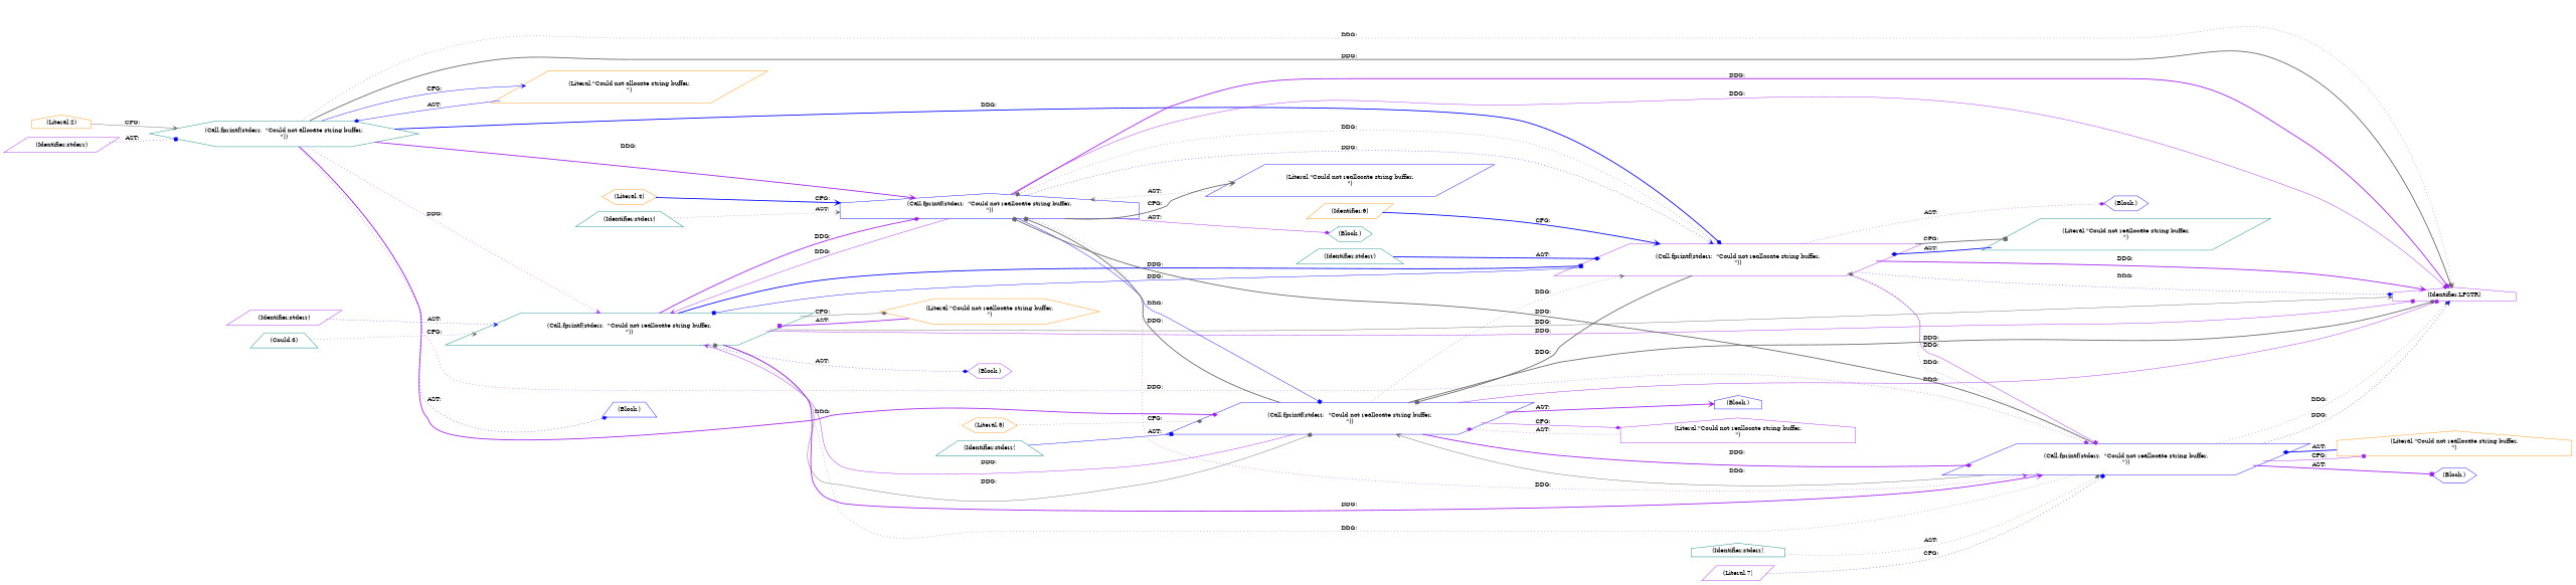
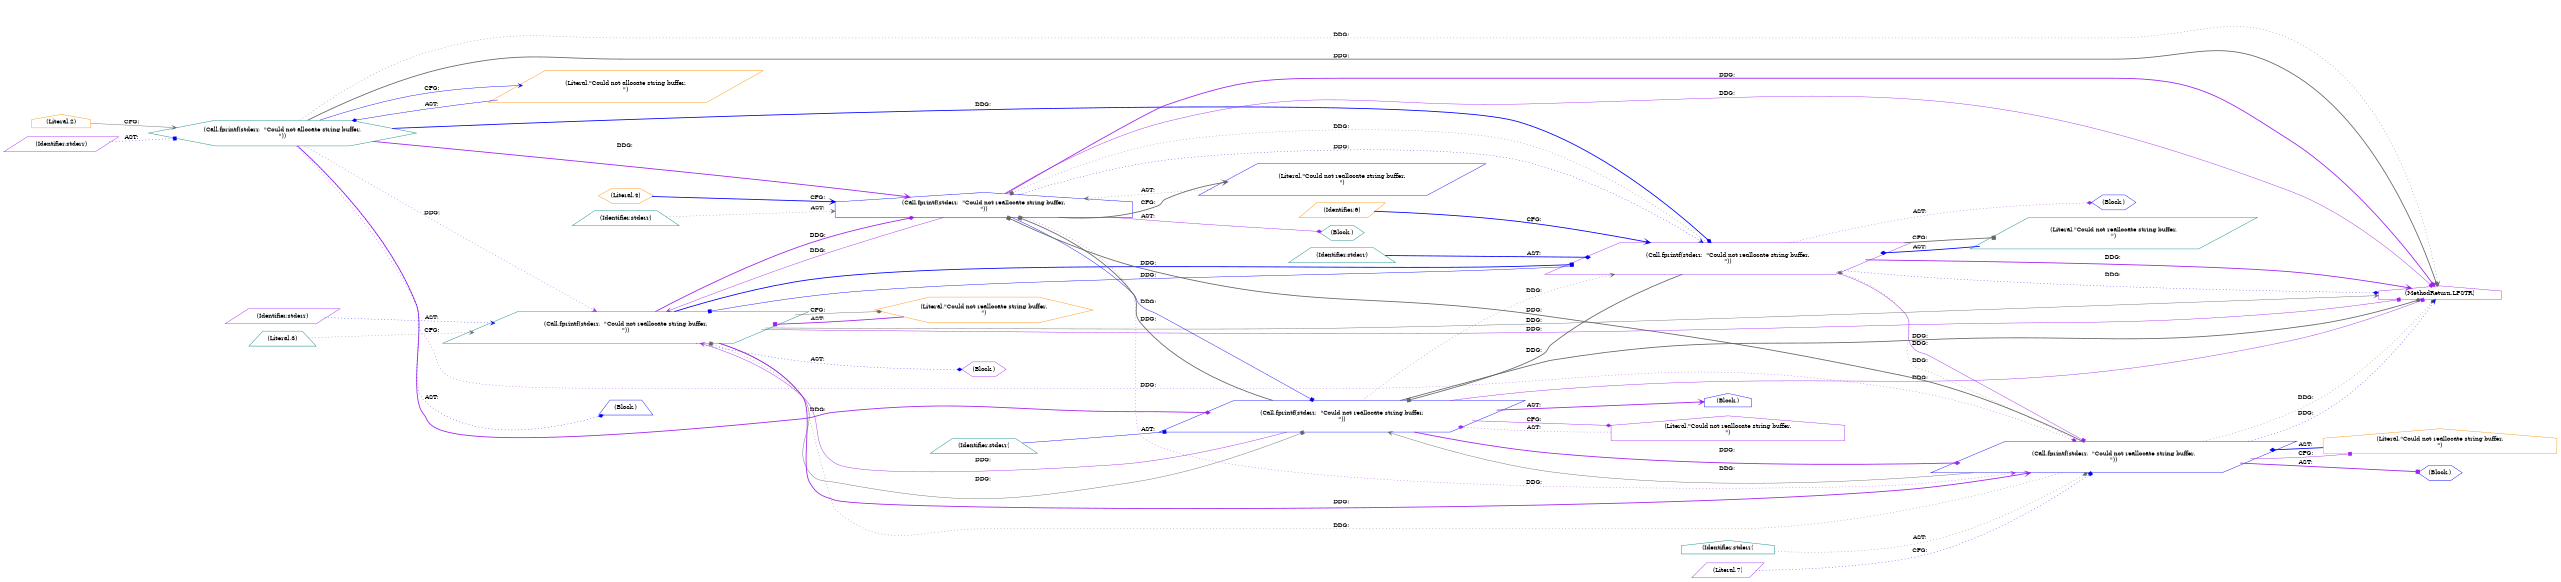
  digraph {
    rankdir=LR
    node [color=teal shape=parallelogram]
    edge [arrowhead=diamond color=purple style=dotted]
    n1 [label="(Call,fprintf(stderr,  \"Could not allocate string buffer.\n\"))" shape=hexagon]
    n2 [label="(Call,fprintf(stderr,  \"Could not reallocate string buffer.\n\"))"]
    n3 [color=blue label="(Call,fprintf(stderr,  \"Could not reallocate string buffer.\n\"))" shape=house]
    n4 [color=blue label="(Call,fprintf(stderr,  \"Could not reallocate string buffer.\n\"))"]
    n5 [color=purple label="(Call,fprintf(stderr,  \"Could not reallocate string buffer.\n\"))"]
    n6 [color=blue label="(Call,fprintf(stderr,  \"Could not reallocate string buffer.\n\"))"]
    n7 [color=darkorange label="(Literal,\"Could not allocate string buffer.\n\")"]
-   n8 [color=purple label="(Identifier,LPSTR)" shape=house]
+   n8 [color=purple label="(MethodReturn,LPSTR)" shape=house]
    n9 [color=blue label="(Block,)" shape=trapezium]
    n10 [color=darkorange label="(Literal,\"Could not reallocate string buffer.\n\")" shape=hexagon]
    n11 [color=purple label="(Block,)" shape=hexagon]
    n12 [color=blue label="(Literal,\"Could not reallocate string buffer.\n\")"]
    n13 [label="(Block,)" shape=hexagon]
    n14 [color=purple label="(Literal,\"Could not reallocate string buffer.\n\")" shape=house]
    n15 [color=blue label="(Block,)" shape=house]
    n16 [label="(Literal,\"Could not reallocate string buffer.\n\")"]
    n17 [color=blue label="(Block,)" shape=hexagon]
    n18 [color=darkorange label="(Literal,\"Could not reallocate string buffer.\n\")" shape=house]
    n19 [color=blue label="(Block,)" shape=hexagon]
-   n20 [color=darkorange label="(Literal,5)" shape=hexagon]
    n21 [color=darkorange label="(Identifier,6)"]
    n22 [color=darkorange label="(Literal,2)" shape=house]
-   n23 [label="(Could,3)" shape=trapezium]
+   n23 [label="(Literal,3)" shape=trapezium]
    n24 [color=purple label="(Identifier,stderr)"]
    n25 [label="(Identifier,stderr)" shape=trapezium]
    n26 [label="(Identifier,stderr)" shape=house]
    n27 [label="(Identifier,stderr)" shape=trapezium]
    n28 [color=darkorange label="(Literal,4)" shape=hexagon]
    n29 [label="(Identifier,stderr)" shape=trapezium]
    n30 [color=purple label="(Identifier,stderr)"]
    n31 [color=purple label="(Literal,7)"]
    n1 -> n2 [arrowhead=vee label="DDG: "]
    n1 -> n3 [arrowhead=vee label="DDG: " style=bold]
    n1 -> n4 [label="DDG: " style=bold]
    n1 -> n5 [color=blue label="DDG: " style=bold]
    n1 -> n6 [label="DDG: "]
    n1 -> n7 [arrowhead=vee color=blue label="CFG: " style=solid]
    n1 -> n8 [arrowhead=vee color=gray40 label="DDG: "]
    n1 -> n8 [color=gray40 label="DDG: " style=bold]
    n1 -> n9 [color=blue label="AST: "]
    n2 -> n3 [label="DDG: " style=bold]
    n2 -> n4 [arrowhead=box color=gray40 label="DDG: " style=solid]
    n2 -> n5 [arrowhead=box color=blue label="DDG: " style=bold]
    n2 -> n6 [arrowhead=vee label="DDG: " style=bold]
    n2 -> n8 [arrowhead=vee color=gray40 label="DDG: " style=solid]
    n2 -> n8 [arrowhead=box label="DDG: " style=solid]
    n2 -> n10 [color=gray40 label="CFG: " style=solid]
    n2 -> n11 [color=blue label="AST: "]
    n3 -> n2 [arrowhead=vee label="DDG: " style=solid]
    n3 -> n4 [arrowhead=box color=blue label="DDG: " style=solid]
    n3 -> n5 [arrowhead=vee color=blue label="DDG: "]
    n3 -> n6 [arrowhead=vee label="DDG: "]
    n3 -> n8 [arrowhead=box label="DDG: " style=solid]
    n3 -> n8 [label="DDG: " style=bold]
    n3 -> n12 [arrowhead=vee color=gray40 label="CFG: " style=bold]
    n3 -> n13 [label="AST: " style=solid]
    n4 -> n2 [arrowhead=vee label="DDG: " style=solid]
    n4 -> n3 [arrowhead=box color=gray40 label="DDG: " style=bold]
    n4 -> n5 [arrowhead=vee color=gray40 label="DDG: "]
    n4 -> n6 [label="DDG: " style=bold]
    n4 -> n8 [color=gray40 label="DDG: " style=bold]
    n4 -> n8 [arrowhead=box label="DDG: " style=solid]
    n4 -> n14 [label="CFG: " style=solid]
    n4 -> n15 [arrowhead=vee label="AST: " style=bold]
    n5 -> n2 [arrowhead=box color=blue label="DDG: " style=solid]
    n5 -> n3 [arrowhead=box color=gray40 label="DDG: "]
    n5 -> n4 [arrowhead=box color=gray40 label="DDG: " style=bold]
    n5 -> n6 [arrowhead=box label="DDG: " style=solid]
    n5 -> n8 [color=blue label="DDG: "]
    n5 -> n8 [arrowhead=vee label="DDG: " style=bold]
    n5 -> n16 [arrowhead=box color=gray40 label="CFG: " style=bold]
    n5 -> n17 [label="AST: "]
    n6 -> n2 [arrowhead=box color=gray40 label="DDG: "]
    n6 -> n3 [arrowhead=box color=gray40 label="DDG: " style=bold]
    n6 -> n4 [arrowhead=vee color=gray40 label="DDG: " style=solid]
    n6 -> n5 [color=gray40 label="DDG: "]
    n6 -> n8 [color=gray40 label="DDG: "]
    n6 -> n8 [arrowhead=vee color=blue label="DDG: "]
    n6 -> n18 [arrowhead=box label="CFG: " style=solid]
    n6 -> n19 [arrowhead=box label="AST: " style=bold]
    n7 -> n1 [color=blue label="AST: " style=solid]
    n10 -> n2 [arrowhead=box label="AST: " style=bold]
    n12 -> n3 [arrowhead=vee color=gray40 label="AST: "]
    n14 -> n4 [label="AST: "]
    n16 -> n5 [color=blue label="AST: " style=bold]
    n18 -> n6 [color=blue label="AST: " style=bold]
-   n20 -> n4 [color=gray40 label="CFG: "]
    n21 -> n5 [arrowhead=vee color=blue label="CFG: " style=bold]
    n22 -> n1 [arrowhead=vee color=gray40 label="CFG: " style=solid]
    n23 -> n2 [arrowhead=vee color=gray40 label="CFG: "]
    n24 -> n1 [arrowhead=box color=blue label="AST: "]
    n25 -> n5 [color=blue label="AST: " style=bold]
    n26 -> n6 [color=gray40 label="AST: "]
    n27 -> n4 [arrowhead=box color=blue label="AST: " style=solid]
    n28 -> n3 [arrowhead=vee color=blue label="CFG: " style=bold]
    n29 -> n3 [arrowhead=vee color=gray40 label="AST: "]
    n30 -> n2 [arrowhead=vee color=blue label="AST: "]
    n31 -> n6 [arrowhead=box color=blue label="CFG: "]
  }
